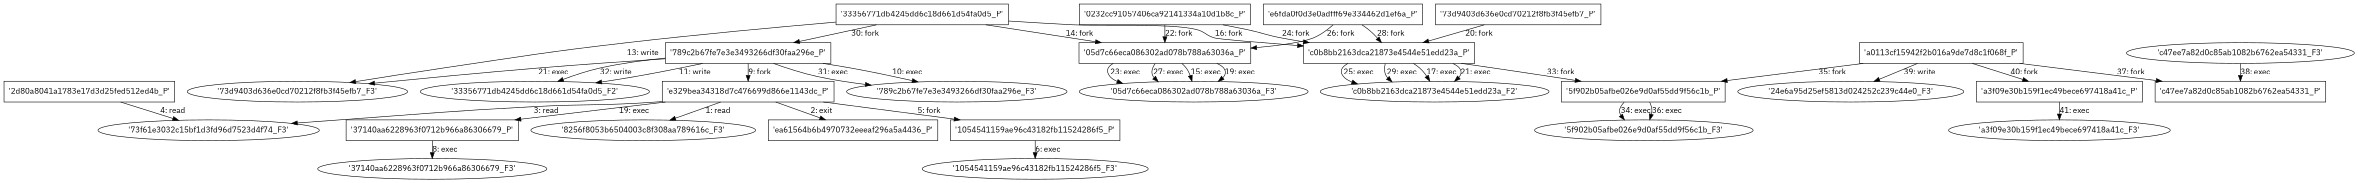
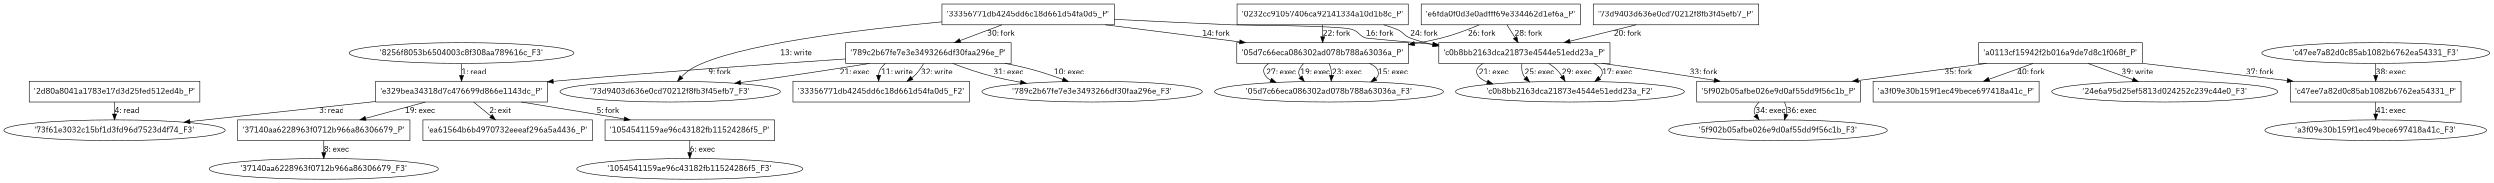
  digraph {
    engine=neato
    fixedsize=false
    fontname="IBM Plex Sans"
    fontsize=10
    nodesep=0.3
    rankdir=TB
    ranksep=0
    splines=true
    node [fontname="IBM Plex Sans" node_type=Process shape=box]
    edge [fontname="IBM Plex Sans"]
    n1 [label="'8256f8053b6504003c8f308aa789616c_F3'" node_type=file shape=ellipse]
    "'e329bea34318d7c476699d866e1143dc_P'"
    "'ea61564b6b4970732eeeaf296a5a4436_P'"
    "'73f61e3032c15bf1d3fd96d7523d4f74_F3'" [node_type=file shape=ellipse]
    "'1054541159ae96c43182fb11524286f5_P'"
    "'37140aa6228963f0712b966a86306679_P'"
    "'1054541159ae96c43182fb11524286f5_F3'" [node_type=File shape=ellipse]
    "'37140aa6228963f0712b966a86306679_F3'" [node_type=File shape=ellipse]
    "'789c2b67fe7e3e3493266df30faa296e_P'"
    "'789c2b67fe7e3e3493266df30faa296e_F3'" [node_type=File shape=ellipse]
-   "'33356771db4245dd6c18d661d54fa0d5_F2'" [node_type=file shape=ellipse]
+   "'33356771db4245dd6c18d661d54fa0d5_F2'" [node_type=file]
    "'73d9403d636e0cd70212f8fb3f45efb7_F3'" [node_type=file shape=ellipse]
    "'2d80a8041a1783e17d3d25fed512ed4b_P'"
    "'33356771db4245dd6c18d661d54fa0d5_P'"
    "'05d7c66eca086302ad078b788a63036a_P'"
    "'c0b8bb2163dca21873e4544e51edd23a_P'"
    "'05d7c66eca086302ad078b788a63036a_F3'" [node_type=File shape=ellipse]
    "'c0b8bb2163dca21873e4544e51edd23a_F2'" [node_type=File shape=ellipse]
    "'5f902b05afbe026e9d0af55dd9f56c1b_P'"
    "'5f902b05afbe026e9d0af55dd9f56c1b_F3'" [node_type=File shape=ellipse]
    "'73d9403d636e0cd70212f8fb3f45efb7_P'"
    "'0232cc91057406ca92141334a10d1b8c_P'"
    "'e6fda0f0d3e0adfff69e334462d1ef6a_P'"
    "'a0113cf15942f2b016a9de7d8c1f068f_P'"
    "'c47ee7a82d0c85ab1082b6762ea54331_P'"
    "'24e6a95d25ef5813d024252c239c44e0_F3'" [node_type=file shape=ellipse]
    "'a3f09e30b159f1ec49bece697418a41c_P'"
    "'a3f09e30b159f1ec49bece697418a41c_F3'" [node_type=File shape=ellipse]
    "'c47ee7a82d0c85ab1082b6762ea54331_F3'" [node_type=File shape=ellipse]
-   "'e329bea34318d7c476699d866e1143dc_P'" -> n1 [label="1: read"]
+   n1 -> "'e329bea34318d7c476699d866e1143dc_P'" [label="1: read"]
    "'e329bea34318d7c476699d866e1143dc_P'" -> "'ea61564b6b4970732eeeaf296a5a4436_P'" [label="2: exit"]
    "'e329bea34318d7c476699d866e1143dc_P'" -> "'73f61e3032c15bf1d3fd96d7523d4f74_F3'" [label="3: read"]
    "'e329bea34318d7c476699d866e1143dc_P'" -> "'1054541159ae96c43182fb11524286f5_P'" [label="5: fork"]
    "'e329bea34318d7c476699d866e1143dc_P'" -> "'37140aa6228963f0712b966a86306679_P'" [label="19: exec"]
    "'1054541159ae96c43182fb11524286f5_P'" -> "'1054541159ae96c43182fb11524286f5_F3'" [label="6: exec"]
    "'37140aa6228963f0712b966a86306679_P'" -> "'37140aa6228963f0712b966a86306679_F3'" [label="8: exec"]
    "'789c2b67fe7e3e3493266df30faa296e_P'" -> "'e329bea34318d7c476699d866e1143dc_P'" [label="9: fork"]
    "'789c2b67fe7e3e3493266df30faa296e_P'" -> "'789c2b67fe7e3e3493266df30faa296e_F3'" [label="10: exec"]
    "'789c2b67fe7e3e3493266df30faa296e_P'" -> "'789c2b67fe7e3e3493266df30faa296e_F3'" [label="31: exec"]
    "'789c2b67fe7e3e3493266df30faa296e_P'" -> "'33356771db4245dd6c18d661d54fa0d5_F2'" [label="11: write"]
    "'789c2b67fe7e3e3493266df30faa296e_P'" -> "'33356771db4245dd6c18d661d54fa0d5_F2'" [label="32: write"]
    "'789c2b67fe7e3e3493266df30faa296e_P'" -> "'73d9403d636e0cd70212f8fb3f45efb7_F3'" [label="21: exec"]
    "'2d80a8041a1783e17d3d25fed512ed4b_P'" -> "'73f61e3032c15bf1d3fd96d7523d4f74_F3'" [label="4: read"]
    "'33356771db4245dd6c18d661d54fa0d5_P'" -> "'789c2b67fe7e3e3493266df30faa296e_P'" [label="30: fork"]
    "'33356771db4245dd6c18d661d54fa0d5_P'" -> "'73d9403d636e0cd70212f8fb3f45efb7_F3'" [label="13: write"]
    "'33356771db4245dd6c18d661d54fa0d5_P'" -> "'05d7c66eca086302ad078b788a63036a_P'" [label="14: fork"]
    "'33356771db4245dd6c18d661d54fa0d5_P'" -> "'c0b8bb2163dca21873e4544e51edd23a_P'" [label="16: fork"]
    "'05d7c66eca086302ad078b788a63036a_P'" -> "'05d7c66eca086302ad078b788a63036a_F3'" [label="15: exec"]
    "'05d7c66eca086302ad078b788a63036a_P'" -> "'05d7c66eca086302ad078b788a63036a_F3'" [label="19: exec"]
    "'05d7c66eca086302ad078b788a63036a_P'" -> "'05d7c66eca086302ad078b788a63036a_F3'" [label="23: exec"]
    "'05d7c66eca086302ad078b788a63036a_P'" -> "'05d7c66eca086302ad078b788a63036a_F3'" [label="27: exec"]
    "'c0b8bb2163dca21873e4544e51edd23a_P'" -> "'c0b8bb2163dca21873e4544e51edd23a_F2'" [label="17: exec"]
    "'c0b8bb2163dca21873e4544e51edd23a_P'" -> "'c0b8bb2163dca21873e4544e51edd23a_F2'" [label="21: exec"]
    "'c0b8bb2163dca21873e4544e51edd23a_P'" -> "'c0b8bb2163dca21873e4544e51edd23a_F2'" [label="25: exec"]
    "'c0b8bb2163dca21873e4544e51edd23a_P'" -> "'c0b8bb2163dca21873e4544e51edd23a_F2'" [label="29: exec"]
    "'c0b8bb2163dca21873e4544e51edd23a_P'" -> "'5f902b05afbe026e9d0af55dd9f56c1b_P'" [label="33: fork"]
    "'5f902b05afbe026e9d0af55dd9f56c1b_P'" -> "'5f902b05afbe026e9d0af55dd9f56c1b_F3'" [label="34: exec"]
    "'5f902b05afbe026e9d0af55dd9f56c1b_P'" -> "'5f902b05afbe026e9d0af55dd9f56c1b_F3'" [label="36: exec"]
    "'73d9403d636e0cd70212f8fb3f45efb7_P'" -> "'c0b8bb2163dca21873e4544e51edd23a_P'" [label="20: fork"]
    "'0232cc91057406ca92141334a10d1b8c_P'" -> "'05d7c66eca086302ad078b788a63036a_P'" [label="22: fork"]
    "'0232cc91057406ca92141334a10d1b8c_P'" -> "'c0b8bb2163dca21873e4544e51edd23a_P'" [label="24: fork"]
    "'e6fda0f0d3e0adfff69e334462d1ef6a_P'" -> "'05d7c66eca086302ad078b788a63036a_P'" [label="26: fork"]
    "'e6fda0f0d3e0adfff69e334462d1ef6a_P'" -> "'c0b8bb2163dca21873e4544e51edd23a_P'" [label="28: fork"]
    "'a0113cf15942f2b016a9de7d8c1f068f_P'" -> "'5f902b05afbe026e9d0af55dd9f56c1b_P'" [label="35: fork"]
    "'a0113cf15942f2b016a9de7d8c1f068f_P'" -> "'c47ee7a82d0c85ab1082b6762ea54331_P'" [label="37: fork"]
    "'a0113cf15942f2b016a9de7d8c1f068f_P'" -> "'24e6a95d25ef5813d024252c239c44e0_F3'" [label="39: write"]
    "'a0113cf15942f2b016a9de7d8c1f068f_P'" -> "'a3f09e30b159f1ec49bece697418a41c_P'" [label="40: fork"]
-   "'a3f09e30b159f1ec49bece697418a41c_P'" -> "'a3f09e30b159f1ec49bece697418a41c_F3'" [label="41: exec"]
+   "'c47ee7a82d0c85ab1082b6762ea54331_P'" -> "'a3f09e30b159f1ec49bece697418a41c_F3'" [label="41: exec"]
    "'c47ee7a82d0c85ab1082b6762ea54331_F3'" -> "'c47ee7a82d0c85ab1082b6762ea54331_P'" [label="38: exec"]
  }
